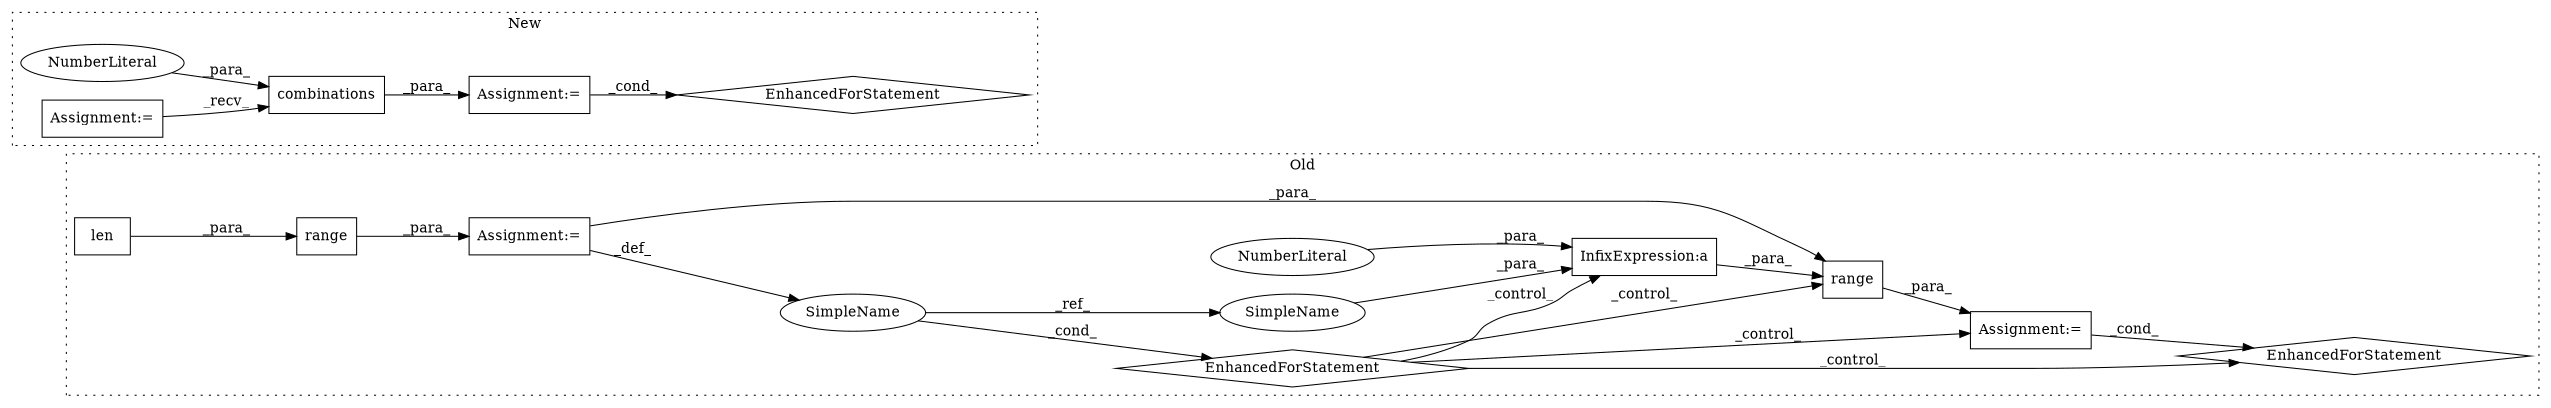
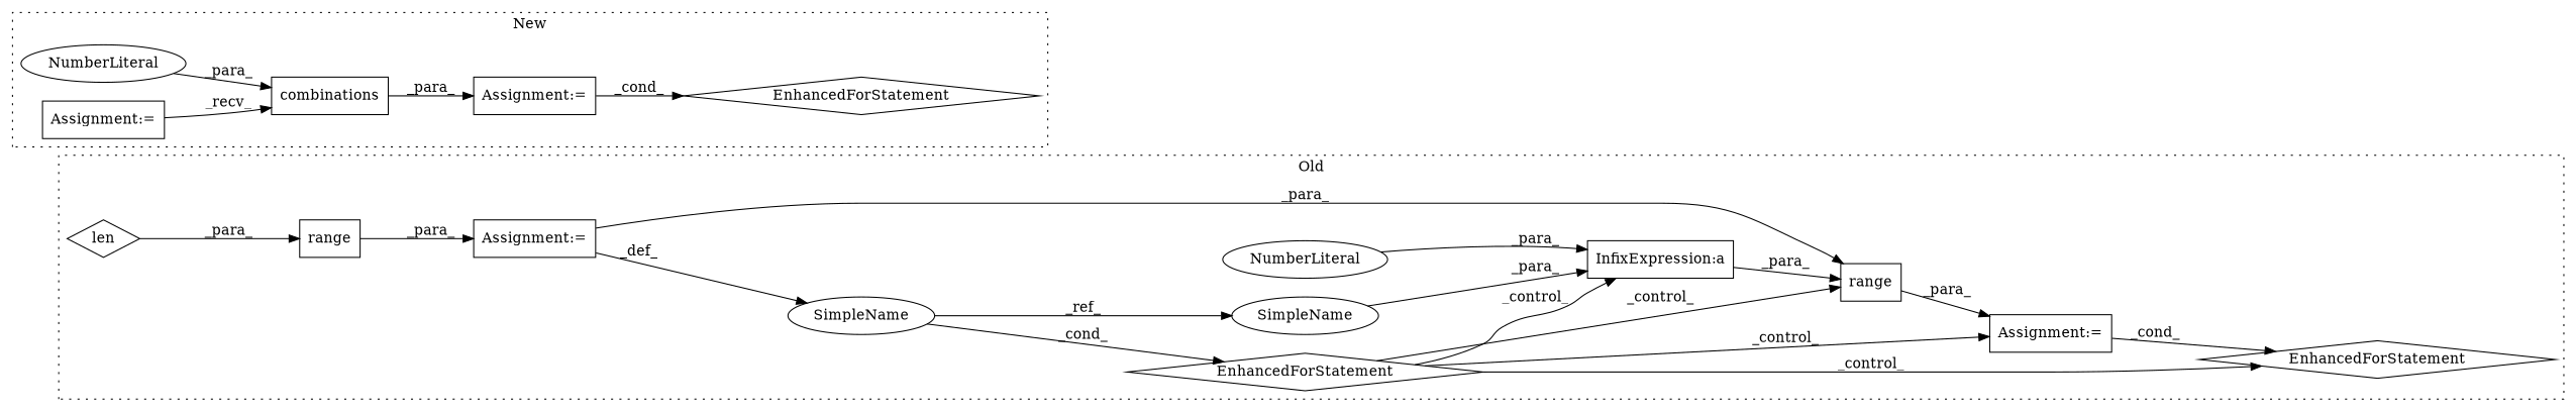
  digraph {
    rankdir=LR
    node [a=7 l=1 s="4229,4317" shape=box]
    n1 [a=70 l="57,2" label=EnhancedForStatement shape=diamond]
    n2 [l="53,2" label="Assignment:=" s="4137,4219"]
    n3 [a=70 l="53,2" label=EnhancedForStatement s="4137,4219" shape=diamond]
    n4 [a=27 l=3 label="InfixExpression:a" s=4301]
    n5 [a=34 label=NumberLiteral s=4304 shape=ellipse]
    n6 [a=32 l="6,1" label=range s="4294,4316"]
    n7 [a=42 label=SimpleName s=4194 shape=ellipse]
-   n8 [a=32 l="4,1" label=len s="4111,4130"]
+   n8 [a=32 l="4,1" label=len s="4111,4130" shape=diamond]
    n9 [a=32 l="6,1" label=range s="4198,4218"]
    n10 [l="57,2" label="Assignment:="]
    n11 [a=42 label=SimpleName s=4300 shape=ellipse]
    n12 [a=32 l="13,1" label=combinations s="4144,4174"]
    n13 [a=70 l="63,2" label=EnhancedForStatement s="4063,4175" shape=diamond]
    n14 [a=34 label=NumberLiteral s=4173 shape=ellipse]
    n15 [l=9 label="Assignment:=" s=3752]
    n16 [l="63,2" label="Assignment:=" s="4063,4175"]
    subgraph cluster_1 {
      label=Old
      style=dotted
      n1
      n2
      n3
      n4
      n5
      n6
      n7
      n8
      n9
      n10
      n11
    }
    subgraph cluster_2 {
      label=New
      style=dotted
      n12
      n13
      n14
      n15
      n16
    }
    n2 -> n6 [label=_para_]
    n2 -> n7 [label=_def_]
    n3 -> n1 [label=_control_]
    n3 -> n4 [label=_control_]
    n3 -> n6 [label=_control_]
    n3 -> n10 [label=_control_]
    n4 -> n6 [label=_para_]
    n5 -> n4 [label=_para_]
    n6 -> n10 [label=_para_]
    n7 -> n3 [label=_cond_]
    n7 -> n11 [label=_ref_]
    n8 -> n9 [label=_para_]
    n9 -> n2 [label=_para_]
    n10 -> n1 [label=_cond_]
    n11 -> n4 [label=_para_]
    n12 -> n16 [label=_para_]
    n14 -> n12 [label=_para_]
    n15 -> n12 [label=_recv_]
    n16 -> n13 [label=_cond_]
  }
